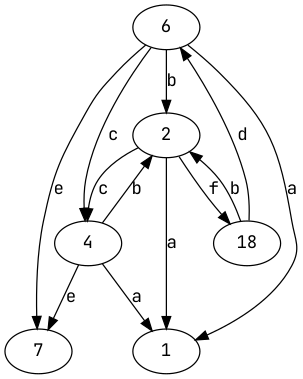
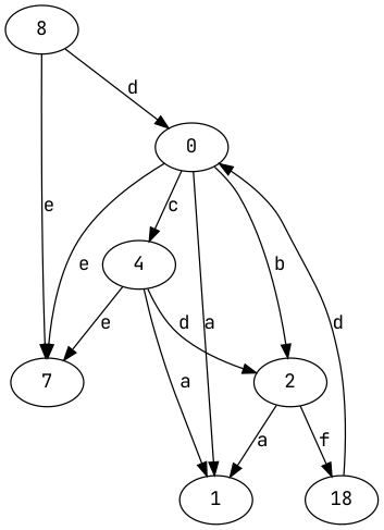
  strict digraph {
    fontname="JetBrains Mono"
    node [fontname="JetBrains Mono"]
    edge [fontname="JetBrains Mono"]
+   8
    7
-   6
+   6 [label=0]
    n4 [label=18]
    2
    1
    4
+   8 -> 7 [label=e]
+   8 -> 6 [label=d]
    6 -> 7 [label=e]
    6 -> 2 [label=b]
    6 -> 1 [label=a]
    6 -> 4 [label=c]
    n4 -> 6 [label=d]
-   n4 -> 2 [label=b]
    2 -> n4 [label=f]
    2 -> 1 [label=a]
-   2 -> 4 [label=c]
    4 -> 7 [label=e]
-   4 -> 2 [label=b]
+   4 -> 2 [label=d]
    4 -> 1 [label=a]
  }
